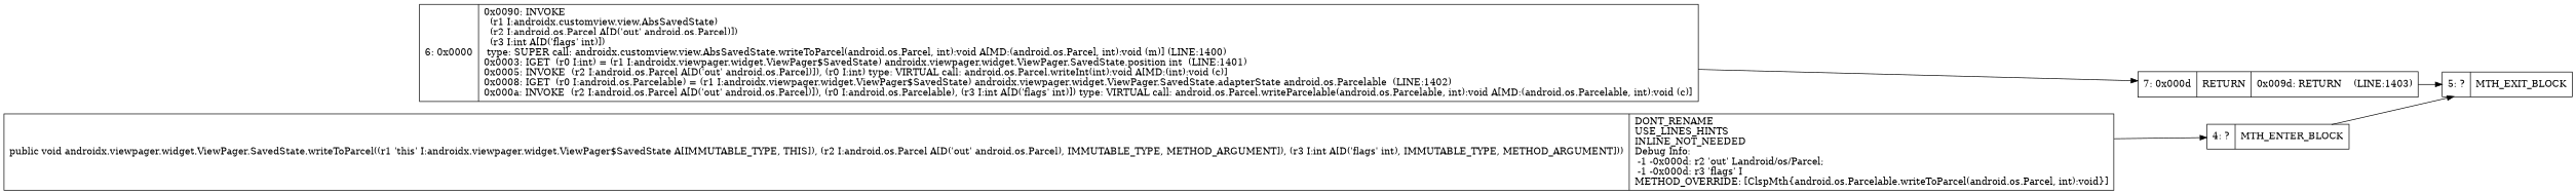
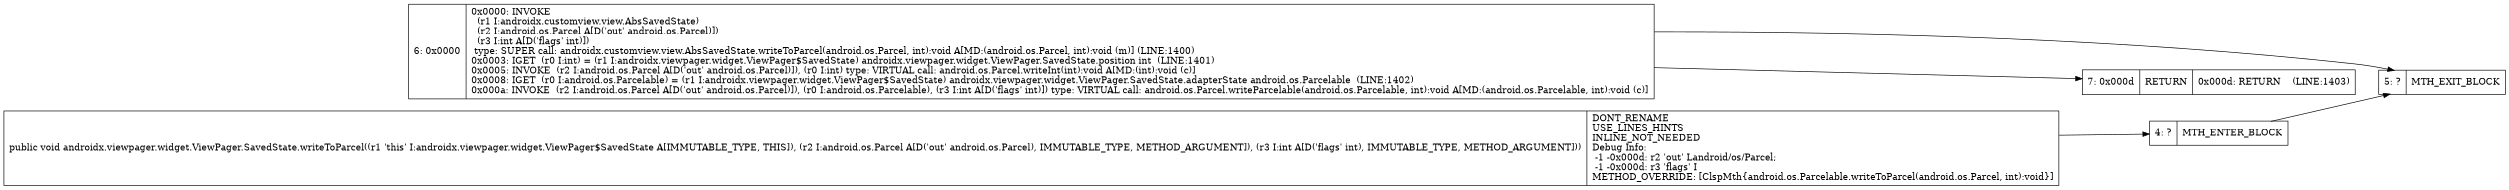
  digraph {
    rankdir=LR
    node [shape=record]
    n1 [label="{4\:\ ?|MTH_ENTER_BLOCK\l}"]
    n2 [label="{5\:\ ?|MTH_EXIT_BLOCK\l}"]
-   n3 [label="{6\:\ 0x0000|0x0090: INVOKE  \l  (r1 I:androidx.customview.view.AbsSavedState)\l  (r2 I:android.os.Parcel A[D('out' android.os.Parcel)])\l  (r3 I:int A[D('flags' int)])\l type: SUPER call: androidx.customview.view.AbsSavedState.writeToParcel(android.os.Parcel, int):void A[MD:(android.os.Parcel, int):void (m)] (LINE:1400)\l0x0003: IGET  (r0 I:int) = (r1 I:androidx.viewpager.widget.ViewPager$SavedState) androidx.viewpager.widget.ViewPager.SavedState.position int  (LINE:1401)\l0x0005: INVOKE  (r2 I:android.os.Parcel A[D('out' android.os.Parcel)]), (r0 I:int) type: VIRTUAL call: android.os.Parcel.writeInt(int):void A[MD:(int):void (c)]\l0x0008: IGET  (r0 I:android.os.Parcelable) = (r1 I:androidx.viewpager.widget.ViewPager$SavedState) androidx.viewpager.widget.ViewPager.SavedState.adapterState android.os.Parcelable  (LINE:1402)\l0x000a: INVOKE  (r2 I:android.os.Parcel A[D('out' android.os.Parcel)]), (r0 I:android.os.Parcelable), (r3 I:int A[D('flags' int)]) type: VIRTUAL call: android.os.Parcel.writeParcelable(android.os.Parcelable, int):void A[MD:(android.os.Parcelable, int):void (c)]\l}"]
-   n4 [label="{7\:\ 0x000d|RETURN\l|0x009d: RETURN    (LINE:1403)\l}"]
+   n3 [label="{6\:\ 0x0000|0x0000: INVOKE  \l  (r1 I:androidx.customview.view.AbsSavedState)\l  (r2 I:android.os.Parcel A[D('out' android.os.Parcel)])\l  (r3 I:int A[D('flags' int)])\l type: SUPER call: androidx.customview.view.AbsSavedState.writeToParcel(android.os.Parcel, int):void A[MD:(android.os.Parcel, int):void (m)] (LINE:1400)\l0x0003: IGET  (r0 I:int) = (r1 I:androidx.viewpager.widget.ViewPager$SavedState) androidx.viewpager.widget.ViewPager.SavedState.position int  (LINE:1401)\l0x0005: INVOKE  (r2 I:android.os.Parcel A[D('out' android.os.Parcel)]), (r0 I:int) type: VIRTUAL call: android.os.Parcel.writeInt(int):void A[MD:(int):void (c)]\l0x0008: IGET  (r0 I:android.os.Parcelable) = (r1 I:androidx.viewpager.widget.ViewPager$SavedState) androidx.viewpager.widget.ViewPager.SavedState.adapterState android.os.Parcelable  (LINE:1402)\l0x000a: INVOKE  (r2 I:android.os.Parcel A[D('out' android.os.Parcel)]), (r0 I:android.os.Parcelable), (r3 I:int A[D('flags' int)]) type: VIRTUAL call: android.os.Parcel.writeParcelable(android.os.Parcelable, int):void A[MD:(android.os.Parcelable, int):void (c)]\l}"]
+   n4 [label="{7\:\ 0x000d|RETURN\l|0x000d: RETURN    (LINE:1403)\l}"]
    n5 [label="{public void androidx.viewpager.widget.ViewPager.SavedState.writeToParcel((r1 'this' I:androidx.viewpager.widget.ViewPager$SavedState A[IMMUTABLE_TYPE, THIS]), (r2 I:android.os.Parcel A[D('out' android.os.Parcel), IMMUTABLE_TYPE, METHOD_ARGUMENT]), (r3 I:int A[D('flags' int), IMMUTABLE_TYPE, METHOD_ARGUMENT]))  | DONT_RENAME\lUSE_LINES_HINTS\lINLINE_NOT_NEEDED\lDebug Info:\l  \-1 \-0x000d: r2 'out' Landroid\/os\/Parcel;\l  \-1 \-0x000d: r3 'flags' I\lMETHOD_OVERRIDE: [ClspMth\{android.os.Parcelable.writeToParcel(android.os.Parcel, int):void\}]\l}"]
    n1 -> n2
    n3 -> n4
-   n4 -> n2
+   n3 -> n2
    n5 -> n1
  }
